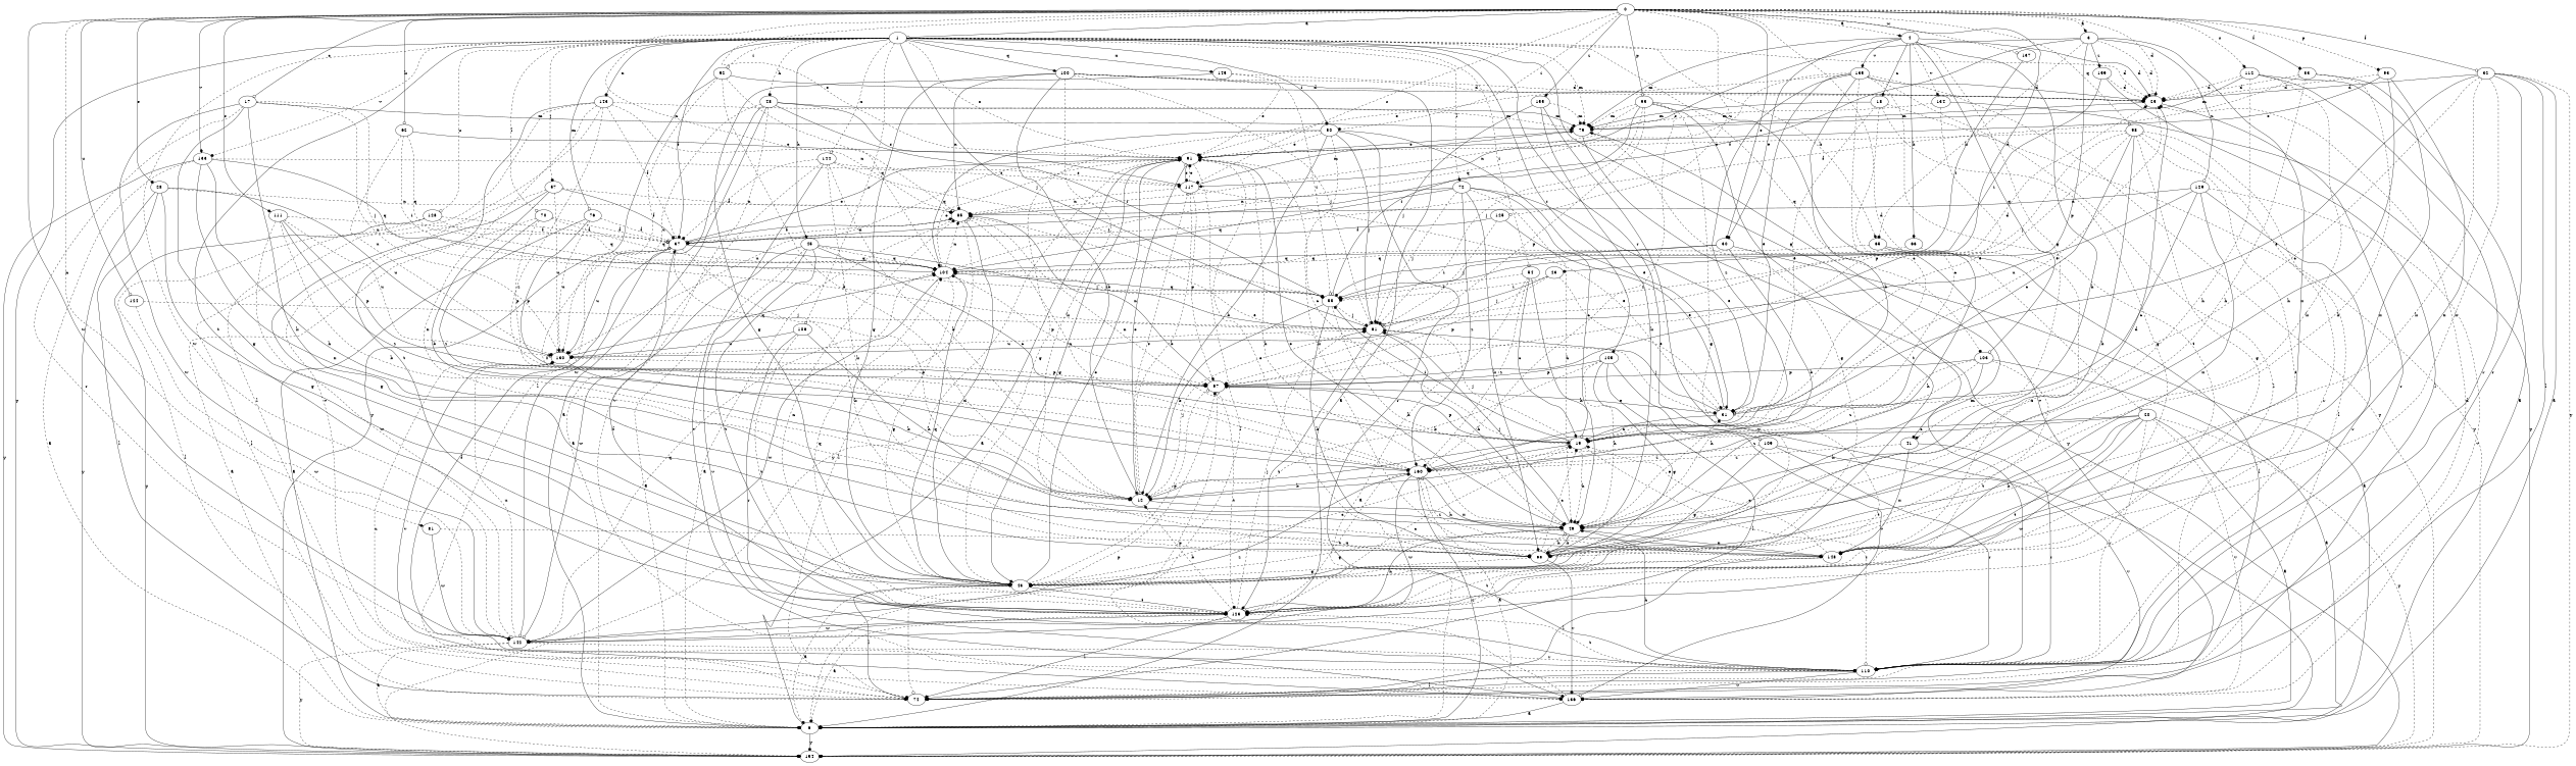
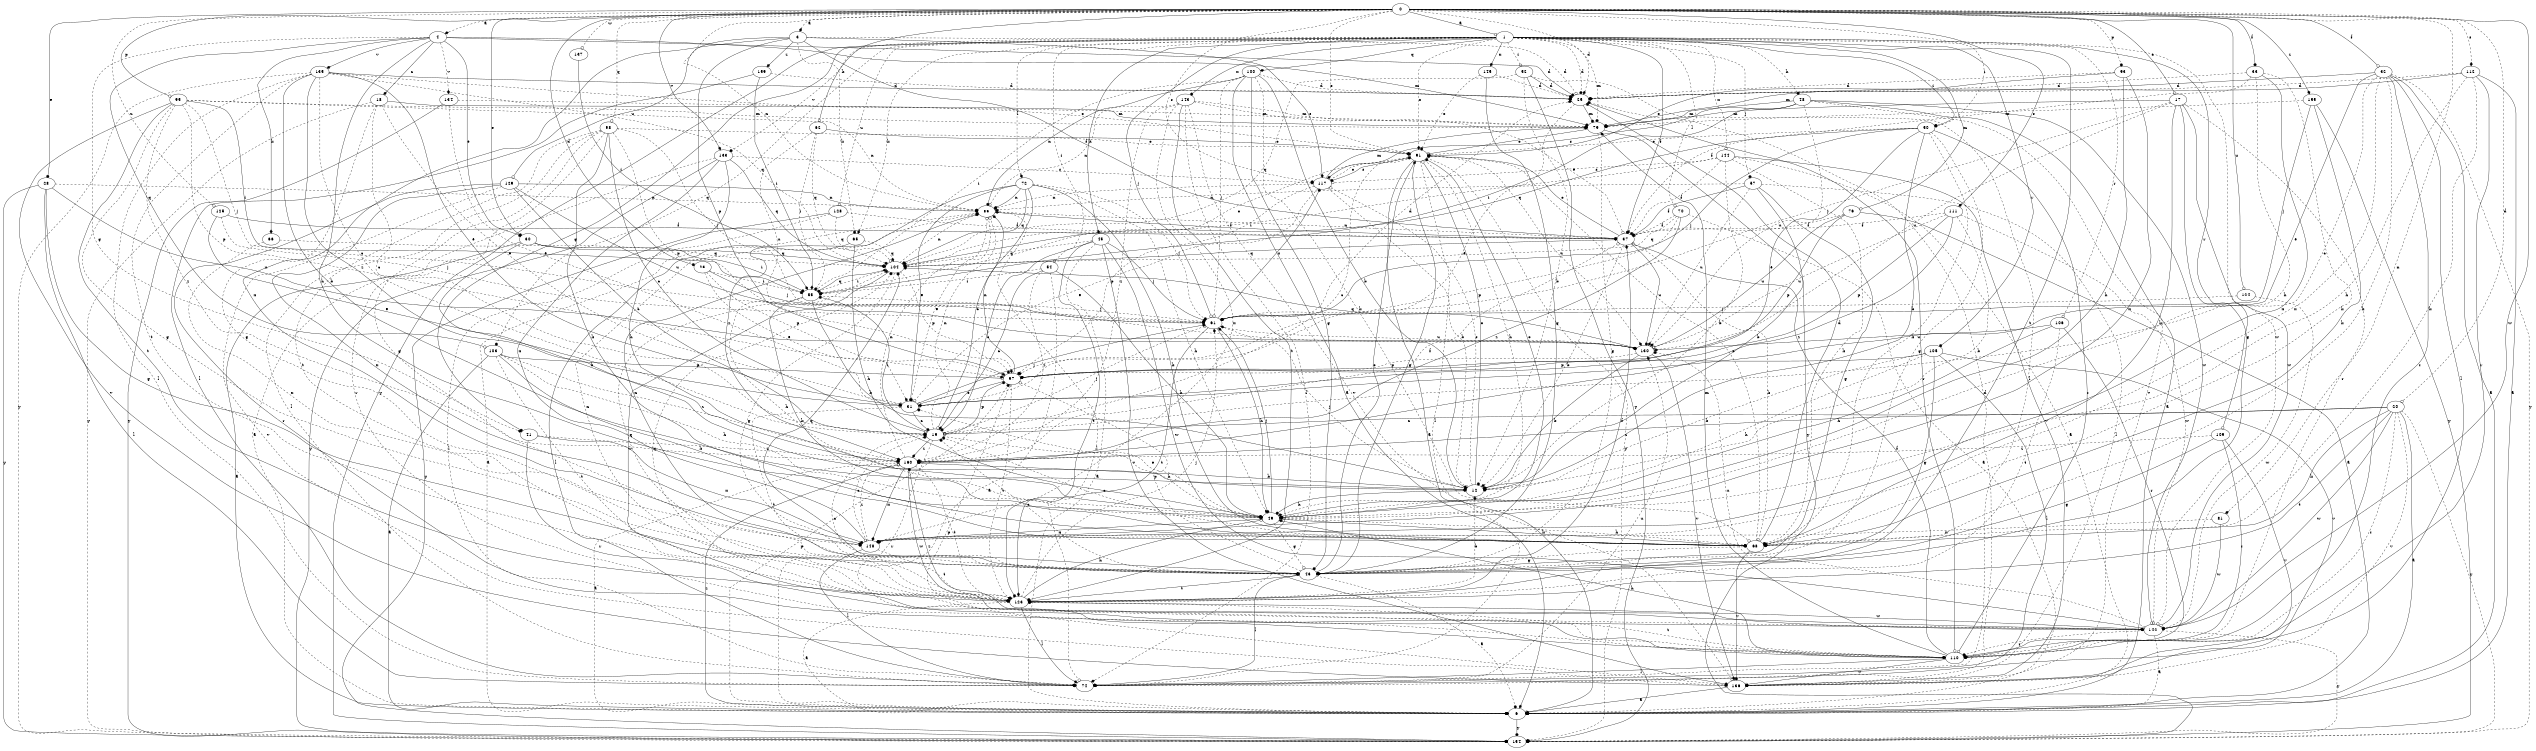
  strict digraph {
    edge [arrowhead=odot style=dashed]
    0
    1
    3
    4
    17
    20
    23
    25
    28
    30
    32
    33
    50
    62
    81
    85
    91
    93
    95
    98
    111
    112
    117
    124
    125
    133
    137
    142
    155
    37
    41
    45
    48
    52
    54
    57
    61
    65
    70
    72
    76
    79
    100
    103
    105
    106
    109
    123
    128
    143
    144
    145
    154
    97
    129
    148
    159
    18
    49
    66
    134
    135
    43
    68
    110
    130
    160
    6
    19
    136
    31
    55
    74
    12
    104
    0 -> 1 [label=a style=solid]
    0 -> 3 [arrowhead=diamond label=a]
    0 -> 4 [arrowhead=diamond label=a]
    0 -> 17 [label=c style=solid]
    0 -> 20 [label=d]
    0 -> 23 [arrowhead=dot label=d style=solid]
    0 -> 25 [arrowhead=diamond label=d]
    0 -> 28 [arrowhead=dot label=e style=solid]
    0 -> 30 [arrowhead=dot label=e style=solid]
    0 -> 32 [label=f style=solid]
    0 -> 33 [arrowhead=dot label=f style=solid]
    0 -> 50 [arrowhead=dot label=i]
    0 -> 62 [label=k style=solid]
    0 -> 81 [arrowhead=diamond label=n]
    0 -> 85 [label=n]
    0 -> 91 [label=o]
    0 -> 93 [arrowhead=dot label=p]
    0 -> 95 [label=p style=solid]
    0 -> 98 [label=q]
    0 -> 111 [arrowhead=diamond label=s style=solid]
    0 -> 112 [arrowhead=diamond label=s]
    0 -> 117 [arrowhead=dot label=s]
    0 -> 124 [label=u style=solid]
    0 -> 125 [label=u]
    0 -> 133 [arrowhead=diamond label=v style=solid]
    0 -> 137 [label=w]
    0 -> 142 [arrowhead=dot label=w style=solid]
    0 -> 155 [arrowhead=diamond label=z style=solid]
    1 -> 25 [arrowhead=dot label=d]
    1 -> 50 [arrowhead=dot label=i style=solid]
    1 -> 91 [arrowhead=diamond label=o]
    1 -> 133 [arrowhead=dot label=v]
    1 -> 142 [label=w]
    1 -> 37 [arrowhead=dot label=f style=solid]
    1 -> 41 [arrowhead=dot label=g style=solid]
    1 -> 45 [arrowhead=diamond label=h style=solid]
    1 -> 48 [arrowhead=dot label=h]
    1 -> 52 [label=i]
    1 -> 54 [label=i]
    1 -> 57 [arrowhead=dot label=j]
    1 -> 61 [label=j style=solid]
    1 -> 65 [arrowhead=diamond label=k]
    1 -> 70 [label=l]
    1 -> 72 [arrowhead=diamond label=l]
    1 -> 76 [label=m style=solid]
    1 -> 79 [arrowhead=dot label=m]
    1 -> 100 [arrowhead=diamond label=q style=solid]
    1 -> 103 [arrowhead=dot label=q]
    1 -> 105 [arrowhead=dot label=r style=solid]
    1 -> 106 [label=r]
    1 -> 109 [label=r style=solid]
    1 -> 123 [arrowhead=dot label=t style=solid]
    1 -> 128 [label=u]
    1 -> 143 [arrowhead=dot label=x style=solid]
    1 -> 144 [label=x]
    1 -> 145 [arrowhead=diamond label=x style=solid]
    1 -> 154 [label=y style=solid]
    3 -> 25 [label=d]
    3 -> 117 [arrowhead=diamond label=s style=solid]
    3 -> 37 [label=f style=solid]
    3 -> 65 [arrowhead=dot label=k]
    3 -> 97 [arrowhead=diamond label=p style=solid]
    3 -> 129 [label=u style=solid]
    3 -> 148 [label=x style=solid]
    3 -> 159 [arrowhead=diamond label=z style=solid]
    4 -> 25 [arrowhead=dot label=d style=solid]
    4 -> 30 [arrowhead=dot label=e style=solid]
    4 -> 41 [arrowhead=diamond label=g]
    4 -> 79 [arrowhead=dot label=m style=solid]
    4 -> 103 [label=q style=solid]
    4 -> 18 [arrowhead=diamond label=c style=solid]
    4 -> 49 [label=h style=solid]
    4 -> 66 [arrowhead=diamond label=k style=solid]
    4 -> 134 [arrowhead=diamond label=v]
    4 -> 135 [arrowhead=diamond label=v style=solid]
    17 -> 142 [label=w style=solid]
    17 -> 61 [arrowhead=dot label=j]
    17 -> 79 [arrowhead=diamond label=m style=solid]
    17 -> 43 [label=g style=solid]
    17 -> 68 [arrowhead=diamond label=k style=solid]
    17 -> 110 [arrowhead=dot label=r]
    17 -> 130 [label=u]
    20 -> 142 [label=w style=solid]
    20 -> 123 [arrowhead=dot label=t style=solid]
    20 -> 154 [arrowhead=dot label=y]
    20 -> 68 [label=k style=solid]
    20 -> 110 [arrowhead=dot label=r]
    20 -> 160 [label=z style=solid]
    20 -> 6 [arrowhead=diamond label=a style=solid]
    20 -> 19 [label=c style=solid]
    20 -> 136 [label=v]
    23 -> 61 [label=j style=solid]
    23 -> 97 [label=p]
    23 -> 31 [arrowhead=diamond label=e]
    23 -> 55 [arrowhead=dot label=i]
    25 -> 79 [arrowhead=dot label=m style=solid]
    25 -> 110 [label=r style=solid]
    25 -> 31 [label=e]
    28 -> 85 [arrowhead=dot label=n]
    28 -> 154 [arrowhead=dot label=y style=solid]
    28 -> 43 [label=g style=solid]
    28 -> 130 [arrowhead=diamond label=u style=solid]
    28 -> 74 [label=l style=solid]
    30 -> 6 [label=a style=solid]
    30 -> 55 [arrowhead=dot label=i style=solid]
    30 -> 12 [arrowhead=dot label=b style=solid]
    30 -> 104 [arrowhead=diamond label=q style=solid]
    32 -> 25 [arrowhead=dot label=d style=solid]
    32 -> 154 [arrowhead=diamond label=y]
    32 -> 148 [arrowhead=dot label=x]
    32 -> 68 [arrowhead=diamond label=k]
    32 -> 110 [arrowhead=diamond label=r style=solid]
    32 -> 6 [arrowhead=dot label=a style=solid]
    32 -> 19 [label=c]
    32 -> 31 [label=e style=solid]
    32 -> 74 [arrowhead=diamond label=l style=solid]
    33 -> 25 [label=d]
    33 -> 37 [arrowhead=diamond label=f]
    33 -> 148 [label=x style=solid]
    33 -> 49 [arrowhead=diamond label=h]
    33 -> 68 [arrowhead=diamond label=k]
    50 -> 91 [label=o]
    50 -> 61 [arrowhead=dot label=j style=solid]
    50 -> 43 [label=g]
    50 -> 68 [arrowhead=dot label=k]
    50 -> 110 [label=r style=solid]
    50 -> 31 [arrowhead=diamond label=e style=solid]
    50 -> 12 [arrowhead=diamond label=b style=solid]
    50 -> 104 [label=q style=solid]
    62 -> 91 [arrowhead=dot label=o style=solid]
    62 -> 130 [arrowhead=dot label=u]
    62 -> 55 [arrowhead=dot label=i]
    62 -> 104 [arrowhead=dot label=q]
    81 -> 142 [arrowhead=dot label=w style=solid]
    81 -> 148 [arrowhead=diamond label=x]
    85 -> 37 [label=f style=solid]
    85 -> 6 [label=a]
    85 -> 31 [arrowhead=dot label=e]
    85 -> 74 [label=l]
    91 -> 117 [arrowhead=dot label=s style=solid]
    91 -> 154 [arrowhead=diamond label=y]
    91 -> 49 [arrowhead=diamond label=h]
    91 -> 43 [arrowhead=diamond label=g style=solid]
    91 -> 130 [arrowhead=diamond label=u]
    91 -> 6 [label=a style=solid]
    91 -> 19 [label=c]
    91 -> 74 [label=l]
    93 -> 25 [arrowhead=diamond label=d]
    93 -> 91 [arrowhead=diamond label=o style=solid]
    93 -> 148 [arrowhead=dot label=x style=solid]
    93 -> 49 [arrowhead=diamond label=h style=solid]
    95 -> 85 [arrowhead=dot label=n]
    95 -> 61 [arrowhead=dot label=j]
    95 -> 79 [arrowhead=dot label=m]
    95 -> 123 [label=t style=solid]
    95 -> 97 [arrowhead=diamond label=p]
    95 -> 43 [label=g]
    95 -> 160 [label=z]
    95 -> 136 [label=v style=solid]
    95 -> 55 [label=i style=solid]
    98 -> 91 [arrowhead=diamond label=o]
    98 -> 61 [label=j]
    98 -> 123 [arrowhead=diamond label=t]
    98 -> 97 [arrowhead=dot label=p]
    98 -> 43 [arrowhead=diamond label=g]
    98 -> 68 [label=k style=solid]
    98 -> 110 [label=r]
    98 -> 19 [label=c style=solid]
    98 -> 74 [arrowhead=diamond label=l]
    111 -> 142 [label=w]
    111 -> 37 [label=f]
    111 -> 97 [label=p style=solid]
    111 -> 130 [label=u]
    111 -> 160 [label=z style=solid]
    111 -> 12 [arrowhead=diamond label=b]
    112 -> 25 [arrowhead=diamond label=d]
    112 -> 79 [arrowhead=dot label=m style=solid]
    112 -> 49 [label=h]
    112 -> 68 [arrowhead=dot label=k]
    112 -> 110 [label=r style=solid]
    112 -> 6 [arrowhead=diamond label=a style=solid]
    117 -> 85 [arrowhead=dot label=n]
    117 -> 91 [arrowhead=dot label=o]
    117 -> 79 [arrowhead=diamond label=m style=solid]
    117 -> 97 [arrowhead=diamond label=p]
    117 -> 31 [label=e]
    117 -> 12 [label=b]
    124 -> 142 [label=w]
    124 -> 61 [label=j]
    125 -> 37 [arrowhead=dot label=f style=solid]
    125 -> 61 [label=j]
    125 -> 31 [label=e style=solid]
    133 -> 117 [arrowhead=dot label=s]
    133 -> 154 [arrowhead=diamond label=y style=solid]
    133 -> 148 [label=x style=solid]
    133 -> 49 [label=h style=solid]
    133 -> 6 [arrowhead=diamond label=a]
    133 -> 104 [label=q style=solid]
    137 -> 55 [arrowhead=diamond label=i style=solid]
    142 -> 154 [label=y]
    142 -> 110 [arrowhead=dot label=r]
    142 -> 130 [arrowhead=dot label=u]
    142 -> 160 [arrowhead=dot label=z style=solid]
    142 -> 6 [arrowhead=diamond label=a]
    142 -> 104 [arrowhead=dot label=q]
    155 -> 61 [arrowhead=diamond label=j style=solid]
    155 -> 79 [arrowhead=dot label=m]
    155 -> 154 [arrowhead=diamond label=y style=solid]
    155 -> 68 [arrowhead=diamond label=k style=solid]
    37 -> 85 [arrowhead=diamond label=n]
    37 -> 91 [label=o style=solid]
    37 -> 68 [label=k]
    37 -> 130 [arrowhead=dot label=u style=solid]
    37 -> 12 [arrowhead=diamond label=b]
    37 -> 104 [arrowhead=dot label=q style=solid]
    41 -> 148 [arrowhead=dot label=x style=solid]
    41 -> 110 [arrowhead=diamond label=r style=solid]
    41 -> 160 [label=z]
    45 -> 142 [label=w style=solid]
    45 -> 61 [arrowhead=dot label=j style=solid]
    45 -> 123 [arrowhead=dot label=t style=solid]
    45 -> 6 [label=a]
    45 -> 19 [arrowhead=dot label=c style=solid]
    45 -> 136 [arrowhead=dot label=v style=solid]
    45 -> 104 [arrowhead=dot label=q]
    48 -> 117 [arrowhead=diamond label=s style=solid]
    48 -> 142 [label=w style=solid]
    48 -> 79 [arrowhead=dot label=m style=solid]
    48 -> 130 [arrowhead=diamond label=u]
    48 -> 6 [arrowhead=diamond label=a style=solid]
    48 -> 136 [arrowhead=dot label=v]
    48 -> 55 [arrowhead=diamond label=i style=solid]
    52 -> 25 [arrowhead=diamond label=d style=solid]
    52 -> 154 [arrowhead=dot label=y style=solid]
    52 -> 74 [arrowhead=dot label=l]
    52 -> 12 [arrowhead=dot label=b]
    52 -> 104 [arrowhead=diamond label=q]
    54 -> 49 [arrowhead=diamond label=h style=solid]
    54 -> 160 [arrowhead=diamond label=z]
    54 -> 6 [arrowhead=dot label=a]
    54 -> 19 [arrowhead=diamond label=c style=solid]
    54 -> 55 [arrowhead=dot label=i]
    57 -> 85 [arrowhead=diamond label=n]
    57 -> 37 [arrowhead=dot label=f style=solid]
    57 -> 43 [label=g style=solid]
    57 -> 130 [arrowhead=diamond label=u]
    57 -> 74 [arrowhead=diamond label=l]
    57 -> 12 [arrowhead=dot label=b style=solid]
    61 -> 25 [arrowhead=diamond label=d]
+   61 -> 117 [arrowhead=dot label=s style=solid]
    61 -> 123 [arrowhead=diamond label=t style=solid]
    61 -> 49 [arrowhead=dot label=h style=solid]
    61 -> 130 [arrowhead=diamond label=u]
    65 -> 49 [arrowhead=diamond label=h style=solid]
    65 -> 74 [label=l style=solid]
    65 -> 104 [arrowhead=diamond label=q]
    70 -> 37 [label=f]
    70 -> 97 [arrowhead=diamond label=p]
    70 -> 160 [arrowhead=dot label=z style=solid]
    70 -> 6 [arrowhead=dot label=a]
    70 -> 104 [arrowhead=dot label=q]
    72 -> 85 [arrowhead=diamond label=n style=solid]
    72 -> 61 [arrowhead=dot label=j]
    72 -> 49 [arrowhead=diamond label=h]
    72 -> 68 [arrowhead=diamond label=k style=solid]
    72 -> 160 [arrowhead=diamond label=z style=solid]
    72 -> 19 [label=c style=solid]
    72 -> 31 [arrowhead=dot label=e style=solid]
    72 -> 104 [arrowhead=diamond label=q style=solid]
    76 -> 37 [label=f]
    76 -> 97 [arrowhead=diamond label=p style=solid]
-   76 -> 130 [label=u]
+   76 -> 130 [label=u style=solid]
    76 -> 6 [arrowhead=diamond label=a style=solid]
    79 -> 91 [label=o style=solid]
    79 -> 154 [label=y style=solid]
    79 -> 43 [arrowhead=dot label=g]
    100 -> 25 [arrowhead=dot label=d]
    100 -> 85 [arrowhead=dot label=n style=solid]
    100 -> 61 [label=j]
    100 -> 43 [arrowhead=dot label=g style=solid]
    100 -> 68 [label=k]
    100 -> 6 [arrowhead=diamond label=a style=solid]
    100 -> 55 [label=i]
    100 -> 12 [arrowhead=diamond label=b style=solid]
    103 -> 123 [label=t]
    103 -> 97 [label=p style=solid]
    103 -> 49 [label=h]
    103 -> 68 [arrowhead=dot label=k style=solid]
    103 -> 160 [arrowhead=dot label=z]
    103 -> 6 [label=a style=solid]
    105 -> 97 [label=p style=solid]
    105 -> 49 [arrowhead=diamond label=h]
    105 -> 43 [arrowhead=dot label=g style=solid]
    105 -> 136 [label=v style=solid]
    105 -> 74 [arrowhead=diamond label=l style=solid]
    105 -> 12 [arrowhead=dot label=b]
    106 -> 123 [arrowhead=diamond label=t]
    106 -> 49 [arrowhead=diamond label=h style=solid]
    106 -> 110 [arrowhead=diamond label=r style=solid]
    106 -> 130 [arrowhead=diamond label=u style=solid]
    109 -> 43 [arrowhead=diamond label=g style=solid]
    109 -> 110 [label=r style=solid]
    109 -> 160 [arrowhead=diamond label=z]
    109 -> 136 [arrowhead=dot label=v style=solid]
    123 -> 85 [arrowhead=dot label=n]
    123 -> 142 [arrowhead=diamond label=w style=solid]
    123 -> 37 [arrowhead=diamond label=f style=solid]
    123 -> 61 [arrowhead=diamond label=j]
    123 -> 49 [label=h style=solid]
    123 -> 6 [arrowhead=dot label=a]
    123 -> 19 [arrowhead=dot label=c]
    123 -> 74 [arrowhead=diamond label=l style=solid]
    123 -> 12 [arrowhead=diamond label=b]
    123 -> 104 [arrowhead=dot label=q]
    128 -> 37 [label=f]
    128 -> 154 [label=y style=solid]
    128 -> 74 [arrowhead=diamond label=l]
    128 -> 104 [label=q]
    143 -> 85 [label=n]
-   143 -> 37 [label=f]
+   143 -> 37 [label=e]
    143 -> 79 [arrowhead=dot label=m]
    143 -> 123 [arrowhead=dot label=t style=solid]
    143 -> 148 [arrowhead=diamond label=x]
    143 -> 160 [arrowhead=dot label=z]
    143 -> 136 [label=v]
    143 -> 74 [arrowhead=diamond label=l]
    144 -> 117 [label=s]
    144 -> 37 [arrowhead=dot label=f]
    144 -> 68 [arrowhead=dot label=k]
    144 -> 6 [label=a]
    144 -> 136 [label=v style=solid]
    144 -> 55 [label=i]
    144 -> 12 [arrowhead=dot label=b]
    145 -> 25 [arrowhead=dot label=d]
    145 -> 91 [arrowhead=dot label=o]
    145 -> 43 [label=g style=solid]
    97 -> 85 [arrowhead=diamond label=n style=solid]
    97 -> 123 [arrowhead=dot label=t]
    97 -> 31 [label=e style=solid]
    129 -> 85 [arrowhead=dot label=n style=solid]
    129 -> 148 [arrowhead=diamond label=x style=solid]
    129 -> 110 [arrowhead=diamond label=r style=solid]
    129 -> 130 [arrowhead=dot label=u style=solid]
    129 -> 19 [arrowhead=dot label=c style=solid]
    129 -> 136 [arrowhead=dot label=v]
    148 -> 123 [arrowhead=diamond label=t]
    148 -> 160 [label=z]
    148 -> 19 [arrowhead=diamond label=c]
    148 -> 74 [label=l style=solid]
    159 -> 25 [arrowhead=dot label=d]
    159 -> 55 [arrowhead=diamond label=i style=solid]
    159 -> 74 [arrowhead=diamond label=l style=solid]
    18 -> 79 [arrowhead=diamond label=m style=solid]
    18 -> 154 [label=y]
    18 -> 43 [label=g]
    18 -> 19 [label=c]
    18 -> 31 [arrowhead=dot label=e]
    49 -> 91 [arrowhead=dot label=o style=solid]
    49 -> 61 [arrowhead=diamond label=j style=solid]
    49 -> 148 [label=x style=solid]
    49 -> 43 [label=g]
    49 -> 68 [label=k style=solid]
    49 -> 31 [arrowhead=dot label=e]
    66 -> 148 [arrowhead=dot label=x]
    66 -> 104 [arrowhead=diamond label=q]
    134 -> 79 [label=m]
    134 -> 154 [arrowhead=dot label=y style=solid]
    134 -> 31 [label=e]
    135 -> 25 [arrowhead=dot label=d style=solid]
    135 -> 91 [arrowhead=diamond label=o]
    135 -> 123 [arrowhead=diamond label=t]
    135 -> 154 [label=y]
    135 -> 160 [arrowhead=dot label=z style=solid]
    135 -> 19 [label=c]
    135 -> 31 [arrowhead=dot label=e style=solid]
    135 -> 74 [label=l]
    135 -> 12 [label=b style=solid]
    135 -> 104 [arrowhead=diamond label=q]
    43 -> 85 [label=n style=solid]
    43 -> 91 [arrowhead=diamond label=o style=solid]
    43 -> 123 [arrowhead=dot label=t style=solid]
    43 -> 97 [label=p]
    43 -> 6 [arrowhead=dot label=a]
    43 -> 19 [arrowhead=dot label=c]
    43 -> 74 [arrowhead=dot label=l style=solid]
    43 -> 104 [arrowhead=dot label=q style=solid]
    68 -> 25 [arrowhead=dot label=d style=solid]
    68 -> 91 [arrowhead=dot label=o]
    68 -> 49 [label=h]
    68 -> 43 [arrowhead=dot label=g]
    68 -> 19 [arrowhead=dot label=c]
    68 -> 136 [arrowhead=dot label=v style=solid]
    110 -> 37 [label=f style=solid]
    110 -> 79 [arrowhead=diamond label=m style=solid]
    110 -> 123 [arrowhead=dot label=t]
    110 -> 49 [arrowhead=diamond label=h style=solid]
    110 -> 136 [label=v style=solid]
    110 -> 74 [label=l style=solid]
    130 -> 97 [arrowhead=dot label=p]
    130 -> 136 [arrowhead=diamond label=v style=solid]
    130 -> 12 [label=b style=solid]
    130 -> 104 [arrowhead=dot label=q style=solid]
    160 -> 85 [label=n]
    160 -> 142 [arrowhead=diamond label=w style=solid]
    160 -> 37 [label=f]
    160 -> 123 [arrowhead=diamond label=t]
    160 -> 148 [arrowhead=diamond label=x style=solid]
    160 -> 6 [arrowhead=diamond label=a]
    160 -> 12 [arrowhead=dot label=b style=solid]
    6 -> 154 [arrowhead=dot label=y style=solid]
    6 -> 97 [arrowhead=dot label=p]
    6 -> 160 [label=z style=solid]
    19 -> 85 [label=n]
    19 -> 61 [label=j]
    19 -> 97 [arrowhead=dot label=p style=solid]
    19 -> 49 [arrowhead=dot label=h]
    19 -> 110 [label=r]
    19 -> 160 [arrowhead=diamond label=z style=solid]
    19 -> 55 [arrowhead=dot label=i style=solid]
    136 -> 25 [arrowhead=dot label=d]
    136 -> 97 [label=p]
    136 -> 6 [arrowhead=diamond label=a style=solid]
    31 -> 61 [arrowhead=dot label=j style=solid]
    31 -> 123 [arrowhead=diamond label=t]
    31 -> 19 [arrowhead=dot label=c style=solid]
    55 -> 61 [arrowhead=dot label=j]
    55 -> 49 [arrowhead=dot label=h]
    55 -> 68 [arrowhead=dot label=k style=solid]
    55 -> 12 [arrowhead=dot label=b style=solid]
    55 -> 104 [arrowhead=diamond label=q style=solid]
    74 -> 130 [arrowhead=diamond label=u]
    12 -> 91 [label=o style=solid]
    12 -> 117 [label=s]
    12 -> 61 [arrowhead=diamond label=j]
    12 -> 49 [arrowhead=dot label=h style=solid]
    104 -> 85 [arrowhead=diamond label=n]
    104 -> 91 [label=o]
    104 -> 142 [arrowhead=dot label=w style=solid]
    104 -> 97 [arrowhead=diamond label=p]
    104 -> 43 [arrowhead=diamond label=g]
    104 -> 55 [arrowhead=dot label=i]
  }
